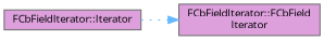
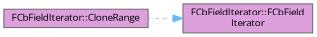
  digraph {
    rankdir=LR
    fontname="Open Sans"
    node [fillcolor=plum fontname="Open Sans" fontsize=10 shape=box style=filled]
-   n1 [color=gray40 fontcolor=black height=0.2 label="FCbFieldIterator::Iterator" width=0.4]
+   n1 [color=gray40 fontcolor=black height=0.2 label="FCbFieldIterator::CloneRange" width=0.4]
    n2 [color=grey40 height=0.2 label="FCbFieldIterator::FCbField\lIterator" width=0.4]
    n1 -> n2 [color=steelblue1 fontname="Open Sans" fontsize=10 labelfontname=Helvetica labelfontsize=10 style=dotted]
  }
